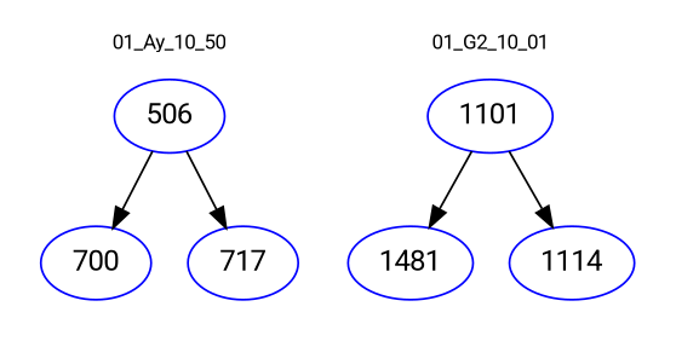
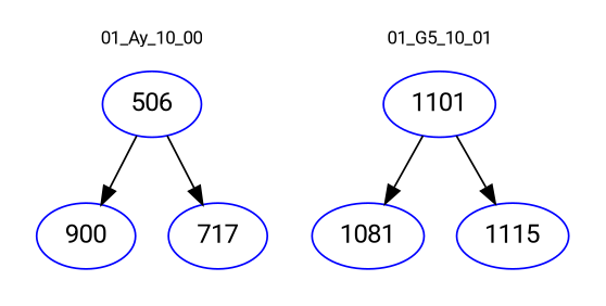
  digraph {
    fontname=Roboto
    node [color=blue fontname=Roboto]
    edge [color=black fontname=Roboto]
    n1 [label=506]
-   n2 [label=700]
+   n2 [label=900]
    n3 [label=717]
    n4 [label=1101]
-   n5 [label=1481]
-   n6 [label=1114]
+   n5 [label=1081]
+   n6 [label=1115]
    subgraph cluster_1 {
      color=white
      fontsize=10
-     label="01_Ay_10_50"
+     label="01_Ay_10_00"
      n1
      n2
      n3
    }
    subgraph cluster_2 {
      color=white
      fontsize=10
-     label="01_G2_10_01"
+     label="01_G5_10_01"
      n4
      n5
      n6
    }
    n1 -> n2
    n1 -> n3
    n4 -> n5
    n4 -> n6
  }
